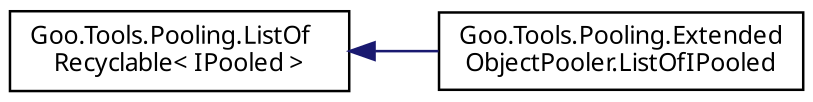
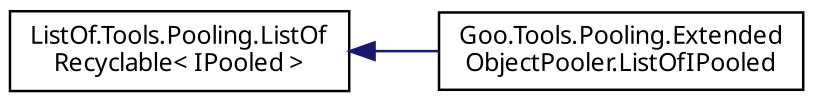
  digraph {
    rankdir=LR
    node [color=black fillcolor=white fontname=Calibrii fontsize=10 shape=record style=filled]
-   n1 [height=0.2 label="Goo.Tools.Pooling.ListOf\lRecyclable\< IPooled \>" width=0.4]
+   n1 [height=0.2 label="ListOf.Tools.Pooling.ListOf\lRecyclable\< IPooled \>" width=0.4]
    n2 [height=0.2 label="Goo.Tools.Pooling.Extended\lObjectPooler.ListOfIPooled" width=0.4]
    n1 -> n2 [color=midnightblue dir=back fontname=Calibrii fontsize=10 labelfontname=Calibrii labelfontsize=10 style=solid]
  }
